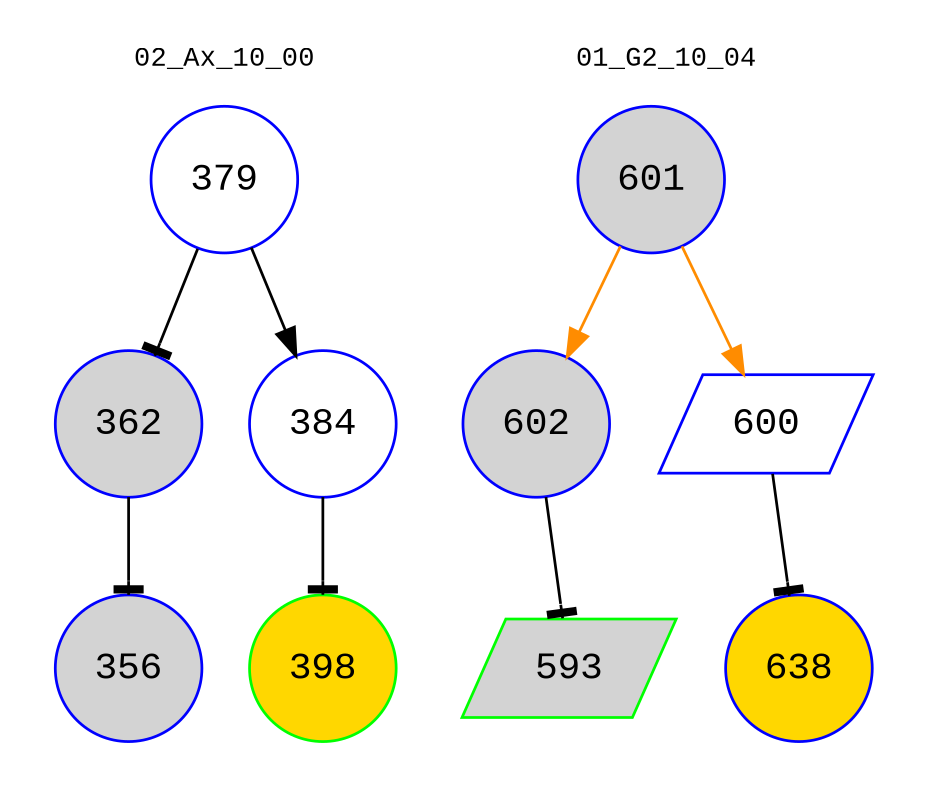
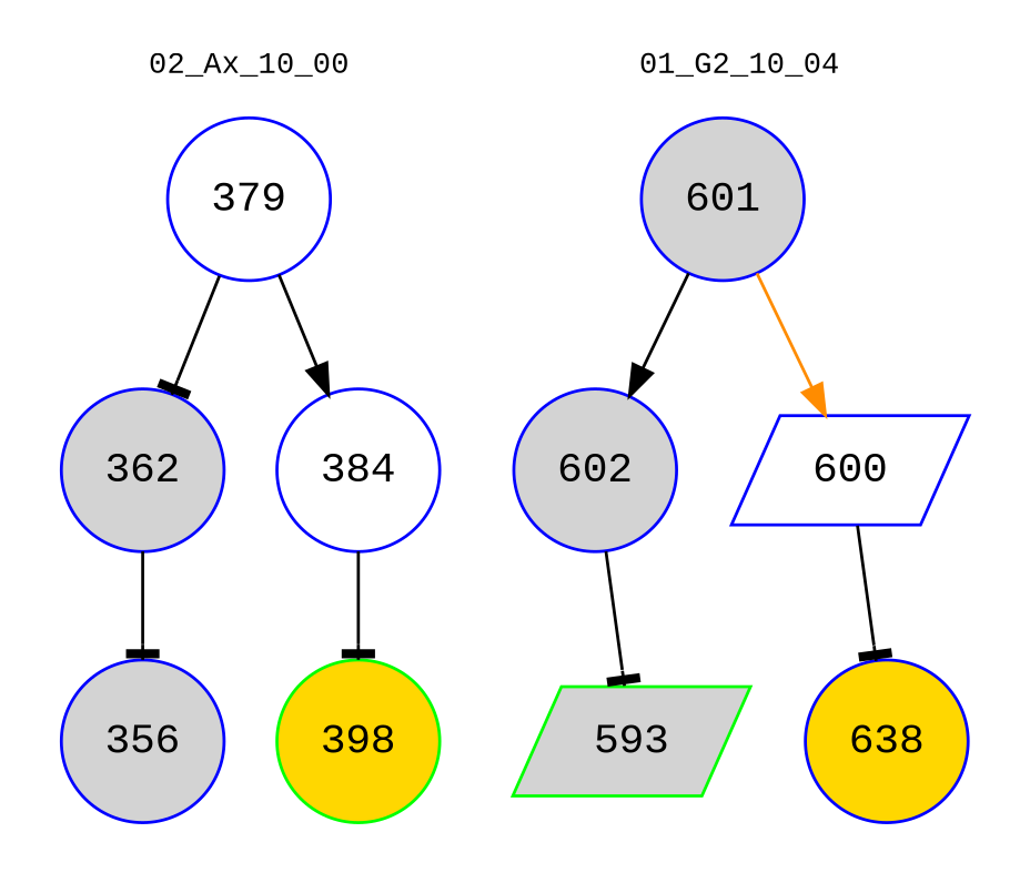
  digraph {
    fontname="Liberation Mono"
    node [color=blue fillcolor=lightgrey fontname="Liberation Mono" shape=circle style=filled]
    edge [arrowhead=tee color=black fontname="Liberation Mono"]
    n1 [fillcolor=white label=379]
    n2 [label=362]
    n3 [fillcolor=white label=384]
    n4 [label=356]
    n5 [color=green fillcolor=gold label=398]
    n6 [label=601]
    n7 [label=602]
    n8 [fillcolor=white label=600 shape=parallelogram]
    n9 [color=green label=593 shape=parallelogram]
    n10 [fillcolor=gold label=638]
    subgraph cluster_1 {
      color=white
      fontsize=10
      label="02_Ax_10_00"
      n1
      n2
      n3
      n4
      n5
    }
    subgraph cluster_2 {
      color=white
      fontsize=10
      label="01_G2_10_04"
      n6
      n7
      n8
      n9
      n10
    }
    n1 -> n2
    n1 -> n3 [arrowhead=normal]
    n2 -> n4
    n3 -> n5
-   n6 -> n7 [arrowhead=normal color=darkorange]
+   n6 -> n7 [arrowhead=normal]
    n6 -> n8 [arrowhead=normal color=darkorange]
    n7 -> n9
    n8 -> n10
  }
